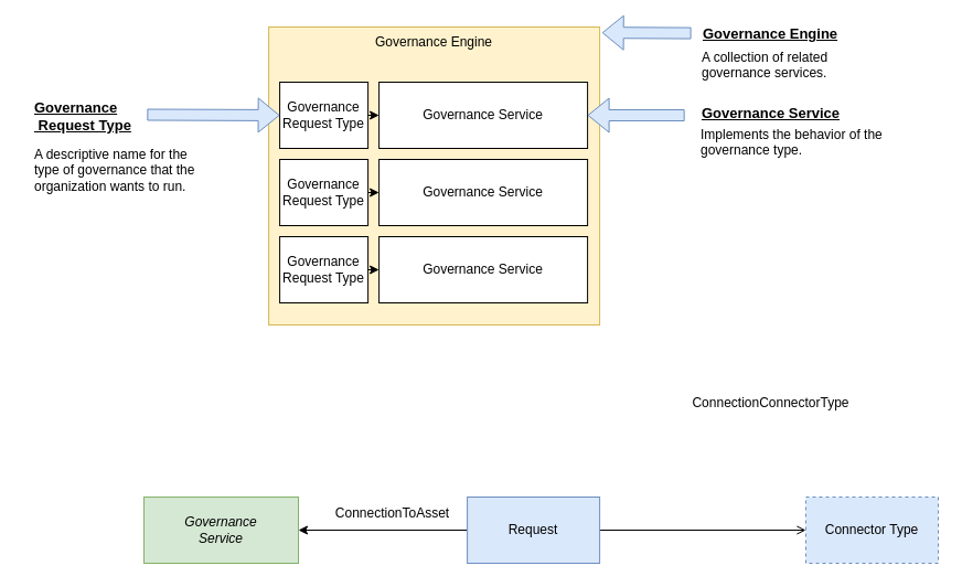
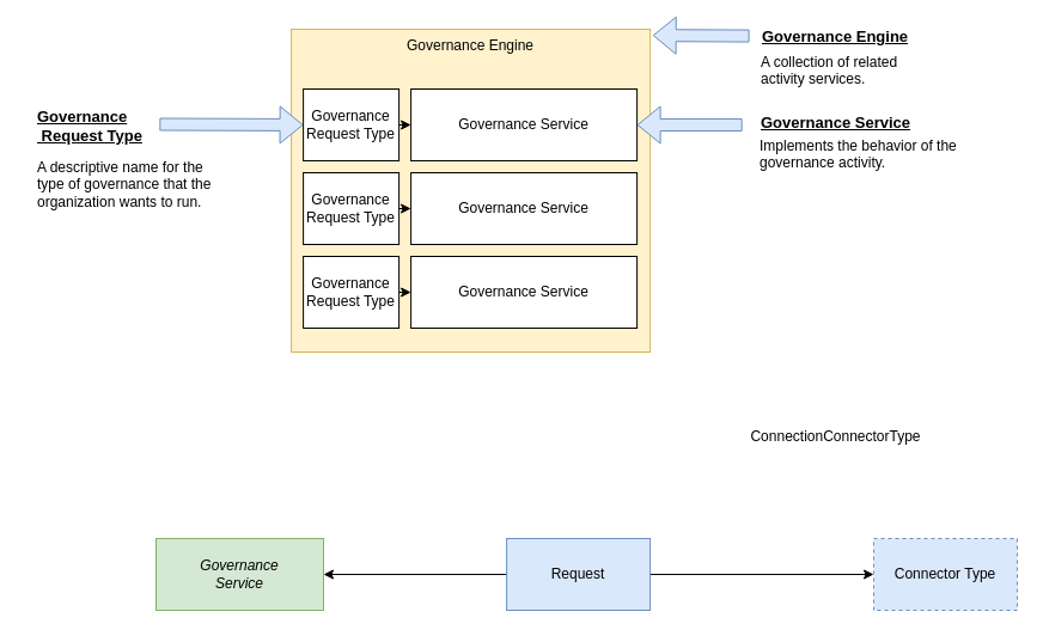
  <mxCell id="0" />
  <mxCell id="1" parent="0" />
  <mxCell id="2" value="Governance Engine" style="rounded=0;whiteSpace=wrap;html=1;verticalAlign=top;fillColor=#fff2cc;strokeColor=#d6b656;" parent="1" vertex="1"><mxGeometry x="243.1" y="24" width="300" height="270" as="geometry" /></mxCell>
  <mxCell id="3" value="Governance Service" style="rounded=0;whiteSpace=wrap;html=1;" parent="1" vertex="1"><mxGeometry x="343.1" y="74" width="189" height="60" as="geometry" /></mxCell>
- <mxCell id="4" value="A collection of related&lt;br&gt;governance services." style="text;html=1;resizable=0;points=[];autosize=1;align=left;verticalAlign=top;spacingTop=0;spacingLeft=9;" parent="1" vertex="1"><mxGeometry x="625.1" y="38" width="140" height="30" as="geometry" /></mxCell>
- <mxCell id="5" value="Implements the behavior of the&lt;br&gt;governance type.&amp;nbsp;" style="text;html=1;resizable=0;points=[];autosize=1;align=left;verticalAlign=top;spacingTop=0;spacingLeft=9;" parent="1" vertex="1"><mxGeometry x="624.1" y="108" width="190" height="30" as="geometry" /></mxCell>
+ <mxCell id="4" value="A collection of related&lt;br&gt;activity services." style="text;html=1;resizable=0;points=[];autosize=1;align=left;verticalAlign=top;spacingTop=0;spacingLeft=9;" parent="1" vertex="1"><mxGeometry x="625.1" y="38" width="140" height="30" as="geometry" /></mxCell>
+ <mxCell id="5" value="Implements the behavior of the&lt;br&gt;governance activity.&amp;nbsp;" style="text;html=1;resizable=0;points=[];autosize=1;align=left;verticalAlign=top;spacingTop=0;spacingLeft=9;" parent="1" vertex="1"><mxGeometry x="624.1" y="108" width="190" height="30" as="geometry" /></mxCell>
  <mxCell id="6" value="" style="shape=flexArrow;endArrow=classic;html=1;fillColor=#dae8fc;fontSize=13;strokeColor=#6c8ebf;entryX=1.007;entryY=0.019;entryDx=0;entryDy=0;entryPerimeter=0;" parent="1" source="8" target="2" edge="1"><mxGeometry width="50" height="50" relative="1" as="geometry"><mxPoint x="625.1" y="32" as="sourcePoint" /><mxPoint x="565.1" y="29" as="targetPoint" /></mxGeometry></mxCell>
  <mxCell id="7" value="" style="shape=flexArrow;endArrow=classic;html=1;fillColor=#dae8fc;fontSize=13;entryX=1;entryY=0.5;entryDx=0;entryDy=0;exitX=-0.033;exitY=0.6;exitDx=0;exitDy=0;exitPerimeter=0;strokeColor=#6c8ebf;" parent="1" source="9" target="3" edge="1"><mxGeometry width="50" height="50" relative="1" as="geometry"><mxPoint x="672.1" y="173.5" as="sourcePoint" /><mxPoint x="533.1" y="173.5" as="targetPoint" /></mxGeometry></mxCell>
  <mxCell id="8" value="Governance Engine" style="text;html=1;resizable=0;points=[];autosize=1;align=left;verticalAlign=top;spacingTop=-4;fontSize=13;fontStyle=5;spacingLeft=9;" parent="1" vertex="1"><mxGeometry x="626.1" y="20" width="150" height="20" as="geometry" /></mxCell>
  <mxCell id="9" value="Governance Service" style="text;html=1;resizable=0;points=[];autosize=1;align=left;verticalAlign=top;spacingTop=-4;fontSize=13;fontStyle=5;spacingLeft=9;" parent="1" vertex="1"><mxGeometry x="625.1" y="92" width="150" height="20" as="geometry" /></mxCell>
  <mxCell id="10" style="edgeStyle=orthogonalEdgeStyle;rounded=0;orthogonalLoop=1;jettySize=auto;html=1;exitX=1;exitY=0.5;exitDx=0;exitDy=0;entryX=0;entryY=0.5;entryDx=0;entryDy=0;startArrow=none;startFill=0;endArrow=classic;endFill=1;fontColor=#000000;" parent="1" source="11" target="3" edge="1"><mxGeometry relative="1" as="geometry" /></mxCell>
  <mxCell id="11" value="Governance&lt;br&gt;Request Type" style="rounded=0;whiteSpace=wrap;html=1;align=center;" parent="1" vertex="1"><mxGeometry x="253.1" y="74" width="80" height="60" as="geometry" /></mxCell>
  <mxCell id="12" value="A descriptive name for the&lt;br&gt;type of governance that the &lt;br&gt;organization wants to run." style="text;html=1;resizable=0;points=[];autosize=1;align=left;verticalAlign=top;spacingTop=0;spacingLeft=9;" parent="1" vertex="1"><mxGeometry x="20" y="126" width="170" height="50" as="geometry" /></mxCell>
  <mxCell id="13" value="" style="shape=flexArrow;endArrow=classic;html=1;fillColor=#dae8fc;fontSize=13;strokeColor=#6c8ebf;exitX=1.026;exitY=0.55;exitDx=0;exitDy=0;exitPerimeter=0;entryX=0;entryY=0.5;entryDx=0;entryDy=0;" parent="1" source="14" target="11" edge="1"><mxGeometry width="50" height="50" relative="1" as="geometry"><mxPoint x="10" y="71" as="sourcePoint" /><mxPoint x="-116.9" y="73.98" as="targetPoint" /></mxGeometry></mxCell>
  <mxCell id="14" value="Governance&lt;br&gt;&amp;nbsp;Request Type" style="text;html=1;resizable=0;points=[];autosize=1;align=left;verticalAlign=top;spacingTop=-4;fontSize=13;fontStyle=5;spacingLeft=9;" parent="1" vertex="1"><mxGeometry x="20" y="87" width="110" height="30" as="geometry" /></mxCell>
  <mxCell id="15" value="Governance Service" style="rounded=0;whiteSpace=wrap;html=1;" parent="1" vertex="1"><mxGeometry x="343.1" y="144" width="189" height="60" as="geometry" /></mxCell>
  <mxCell id="16" style="edgeStyle=orthogonalEdgeStyle;rounded=0;orthogonalLoop=1;jettySize=auto;html=1;exitX=1;exitY=0.5;exitDx=0;exitDy=0;entryX=0;entryY=0.5;entryDx=0;entryDy=0;startArrow=none;startFill=0;endArrow=classic;endFill=1;fontColor=#000000;" parent="1" source="17" target="15" edge="1"><mxGeometry relative="1" as="geometry" /></mxCell>
  <mxCell id="17" value="Governance&lt;br&gt;Request Type" style="rounded=0;whiteSpace=wrap;html=1;align=center;" parent="1" vertex="1"><mxGeometry x="253.1" y="144" width="80" height="60" as="geometry" /></mxCell>
  <mxCell id="18" value="Governance Service" style="rounded=0;whiteSpace=wrap;html=1;" parent="1" vertex="1"><mxGeometry x="343.1" y="214" width="189" height="60" as="geometry" /></mxCell>
  <mxCell id="19" style="edgeStyle=orthogonalEdgeStyle;rounded=0;orthogonalLoop=1;jettySize=auto;html=1;exitX=1;exitY=0.5;exitDx=0;exitDy=0;entryX=0;entryY=0.5;entryDx=0;entryDy=0;startArrow=none;startFill=0;endArrow=classic;endFill=1;fontColor=#000000;" parent="1" source="20" target="18" edge="1"><mxGeometry relative="1" as="geometry" /></mxCell>
  <mxCell id="20" value="Governance&lt;br&gt;Request Type" style="rounded=0;whiteSpace=wrap;html=1;align=center;" parent="1" vertex="1"><mxGeometry x="253.1" y="214" width="80" height="60" as="geometry" /></mxCell>
  <mxCell id="21" value="Governance&lt;br&gt;Service" style="rounded=0;whiteSpace=wrap;html=1;fillColor=#d5e8d4;strokeColor=#82b366;fontStyle=2" parent="1" vertex="1"><mxGeometry x="130" y="450" width="140" height="60" as="geometry" /></mxCell>
- <mxCell id="22" style="edgeStyle=orthogonalEdgeStyle;rounded=0;orthogonalLoop=1;jettySize=auto;html=1;exitX=1;exitY=0.5;exitDx=0;exitDy=0;fontColor=#000000;endArrow=open;" parent="1" source="24" target="25" edge="1"><mxGeometry relative="1" as="geometry" /></mxCell>
+ <mxCell id="22" style="edgeStyle=orthogonalEdgeStyle;rounded=0;orthogonalLoop=1;jettySize=auto;html=1;exitX=1;exitY=0.5;exitDx=0;exitDy=0;fontColor=#000000;" parent="1" source="24" target="25" edge="1"><mxGeometry relative="1" as="geometry" /></mxCell>
  <mxCell id="23" style="edgeStyle=orthogonalEdgeStyle;rounded=0;orthogonalLoop=1;jettySize=auto;html=1;exitX=0;exitY=0.5;exitDx=0;exitDy=0;fontColor=#000000;" parent="1" source="24" target="21" edge="1"><mxGeometry relative="1" as="geometry" /></mxCell>
  <mxCell id="24" value="Request" style="rounded=0;whiteSpace=wrap;html=1;fillColor=#dae8fc;strokeColor=#6c8ebf;" parent="1" vertex="1"><mxGeometry x="423.1" y="450" width="120" height="60" as="geometry" /></mxCell>
  <mxCell id="25" value="Connector Type" style="rounded=0;whiteSpace=wrap;html=1;fillColor=#dae8fc;strokeColor=#6c8ebf;dashed=1;" parent="1" vertex="1"><mxGeometry x="730" y="450" width="120" height="60" as="geometry" /></mxCell>
  <mxCell id="26" value="ConnectionConnectorType" style="text;html=1;align=center;verticalAlign=middle;resizable=0;points=[];autosize=1;strokeColor=none;fillColor=none;fontColor=#000000;" parent="1" vertex="1"><mxGeometry x="613.1" y="350" width="170" height="30" as="geometry" /></mxCell>
- <mxCell id="27" value="ConnectionToAsset" style="text;html=1;align=center;verticalAlign=middle;resizable=0;points=[];autosize=1;strokeColor=none;fillColor=none;fontColor=#000000;" parent="1" vertex="1"><mxGeometry x="290" y="450" width="130" height="30" as="geometry" /></mxCell>
